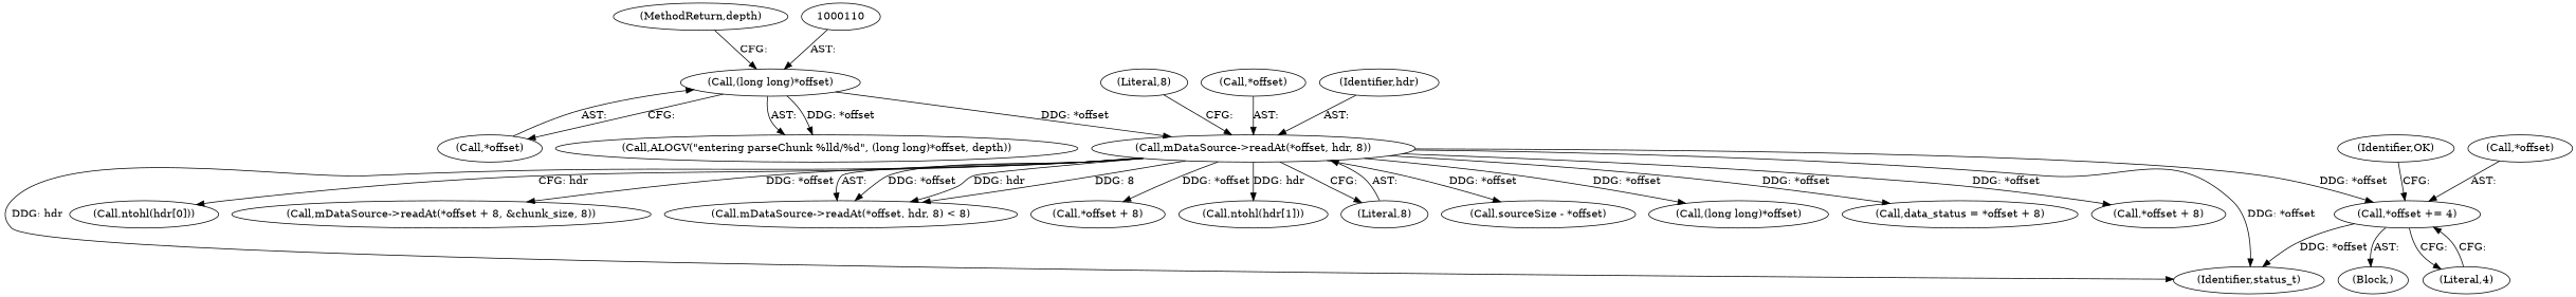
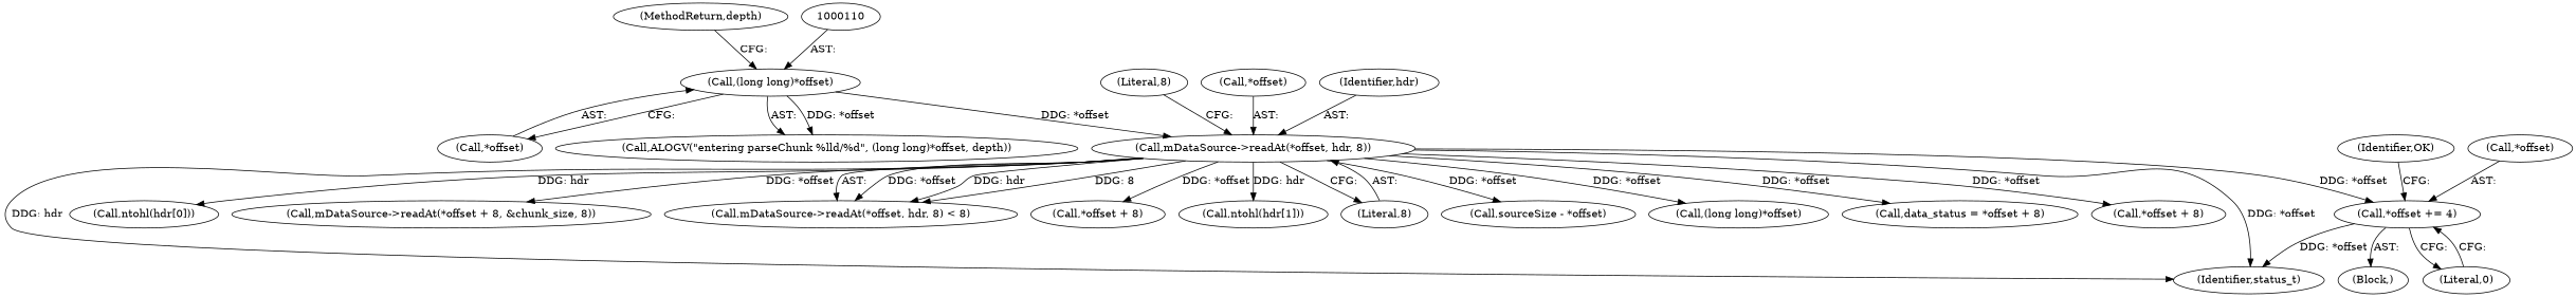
  digraph {
    n1 [label="(Call,*offset += 4)"]
-   n2 [label="(Literal,4)"]
+   n2 [label="(Literal,0)"]
    n3 [label="(Block,)"]
    n4 [label="(Identifier,status_t)"]
    n5 [label="(Call,mDataSource->readAt(*offset, hdr, 8))"]
    n6 [label="(Call,ntohl(hdr[0]))"]
    n7 [label="(Call,mDataSource->readAt(*offset + 8, &chunk_size, 8))"]
    n8 [label="(Call,mDataSource->readAt(*offset, hdr, 8) < 8)"]
    n9 [label="(Call,*offset + 8)"]
    n10 [label="(Call,ntohl(hdr[1]))"]
    n11 [label="(Literal,8)"]
    n12 [label="(Call,sourceSize - *offset)"]
    n13 [label="(Call,(long long)*offset)"]
    n14 [label="(Call,data_status = *offset + 8)"]
    n15 [label="(Call,*offset + 8)"]
    n16 [label="(Call,(long long)*offset)"]
    n17 [label="(Call,ALOGV(\"entering parseChunk %lld/%d\", (long long)*offset, depth))"]
    n18 [label="(Call,*offset)"]
    n19 [label="(Identifier,OK)"]
    n20 [label="(MethodReturn,depth)"]
    n21 [label="(Literal,8)"]
    n22 [label="(Call,*offset)"]
    n23 [label="(Call,*offset)"]
    n24 [label="(Identifier,hdr)"]
    1000110
    n1 -> n2 [label="CFG: "]
    n1 -> n3 [label="AST: "]
    n1 -> n4 [label="DDG: *offset"]
    n2 -> n1 [label="CFG: "]
    n5 -> n1 [label="DDG: *offset"]
    n5 -> n4 [label="DDG: *offset"]
    n5 -> n4 [label="DDG: hdr"]
-   n5 -> n6 [label="CFG: hdr"]
+   n5 -> n6 [label="DDG: hdr"]
    n5 -> n7 [label="DDG: *offset"]
    n5 -> n8 [label="AST: "]
    n5 -> n8 [label="DDG: *offset"]
    n5 -> n8 [label="DDG: hdr"]
    n5 -> n8 [label="DDG: 8"]
    n5 -> n9 [label="DDG: *offset"]
    n5 -> n10 [label="DDG: hdr"]
    n5 -> n11 [label="CFG: "]
    n5 -> n12 [label="DDG: *offset"]
    n5 -> n13 [label="DDG: *offset"]
    n5 -> n14 [label="DDG: *offset"]
    n5 -> n15 [label="DDG: *offset"]
    n11 -> n5 [label="AST: "]
    n16 -> n5 [label="DDG: *offset"]
    n16 -> n17 [label="AST: "]
    n16 -> n17 [label="DDG: *offset"]
    n16 -> n18 [label="CFG: "]
    n18 -> n16 [label="AST: "]
    n19 -> n1 [label="CFG: "]
    n20 -> n16 [label="CFG: "]
    n21 -> n5 [label="CFG: "]
    n22 -> n5 [label="AST: "]
    n23 -> n1 [label="AST: "]
    n24 -> n5 [label="AST: "]
    1000110 -> n16 [label="AST: "]
  }
